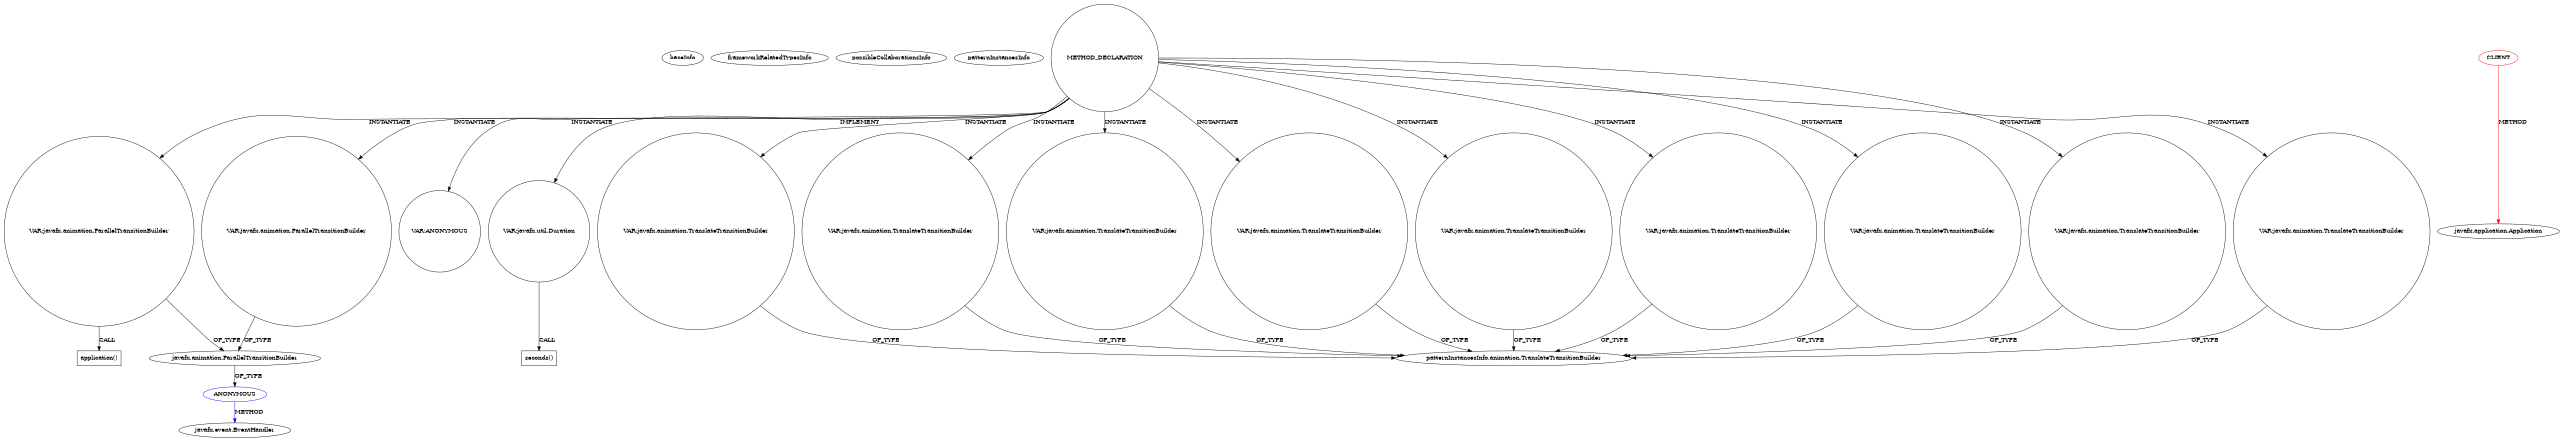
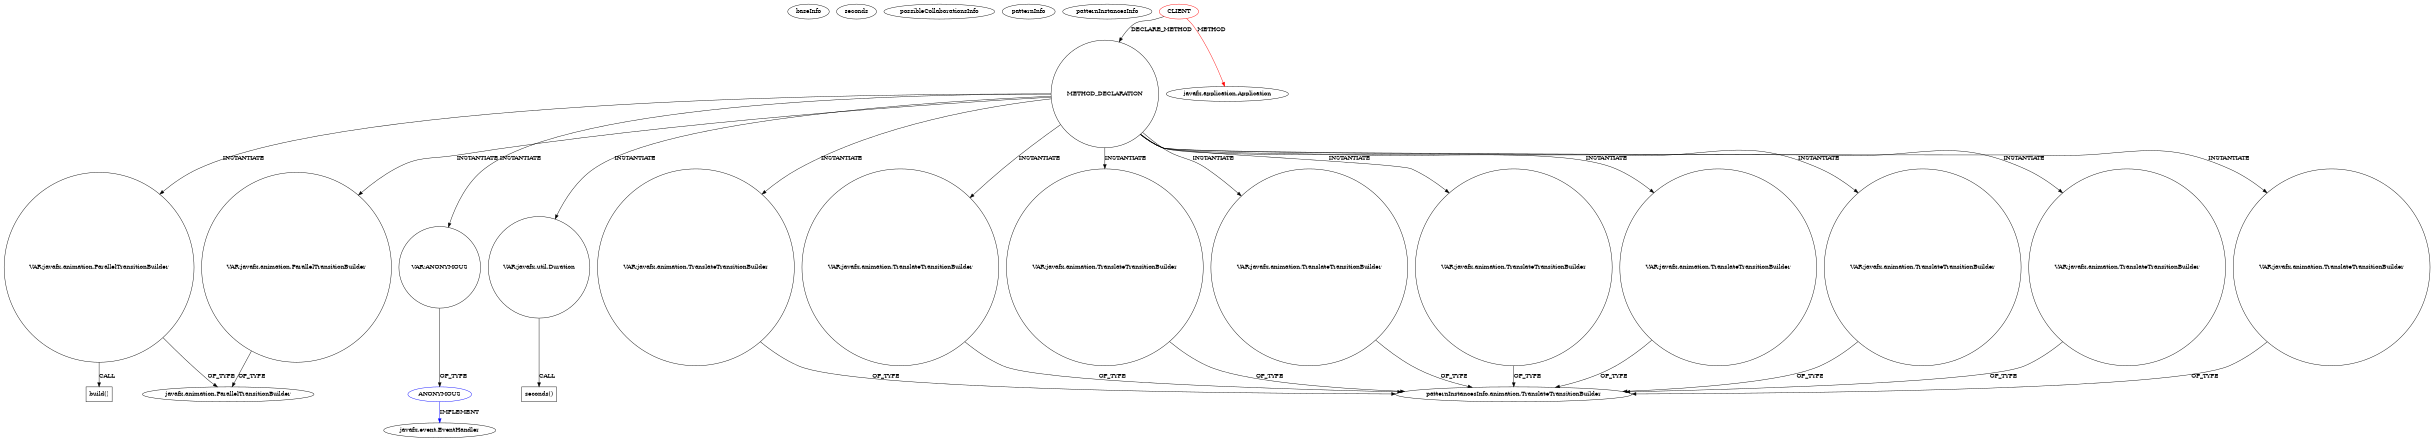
  digraph {
    node [isFrameworkType=false vertexType=VARIABLE_EXPRESION shape=circle]
    baseInfo [category=pattern graphId=4640 isAnonymous=false possibleRelation=true isFrameworkType="" vertexType="" shape=""]
-   frameworkRelatedTypesInfo [0="javafx.application.Application" isFrameworkType="" vertexType="" shape=""]
+   frameworkRelatedTypesInfo [0="javafx.application.Application" label=seconds isFrameworkType="" vertexType="" shape=""]
    possibleCollaborationsInfo [0="4640~INSTANTIATION-CLIENT_METHOD_DECLARATION-~javafx.application.Application ~javafx.event.EventHandler ~false~true" isFrameworkType="" vertexType="" shape=""]
+   patternInfo [frequency=2.0 patternRootClient=0 isFrameworkType="" vertexType="" shape=""]
    patternInstancesInfo [0="Maxxa-MT-common~/Maxxa-MT-common/MT-common-master/src/cz/commons/example/animation/SimpleAnimationExample.java~SimpleAnimationExample~908" 1="Maxxa-MT-common~/Maxxa-MT-common/MT-common-master/src/cz/commons/example/graphics/branchNode/BranchElementExample.java~BranchElementExample~916" isFrameworkType="" vertexType="" shape=""]
    n6 [label="javafx.animation.ParallelTransitionBuilder" vertexType=FRAMEWORK_CLASS_TYPE shape=""]
    n7 [label="VAR:javafx.animation.ParallelTransitionBuilder"]
-   n8 [label="application()" shape=box vertexType=INSIDE_CALL]
+   n8 [label="build()" shape=box vertexType=INSIDE_CALL]
    n9 [label="VAR:javafx.animation.ParallelTransitionBuilder"]
    n10 [label=METHOD_DECLARATION vertexType=CLIENT_METHOD_DECLARATION]
    n11 [label="VAR:ANONYMOUS"]
    n12 [label="VAR:javafx.util.Duration"]
    n13 [label="VAR:javafx.animation.TranslateTransitionBuilder"]
    n14 [label="VAR:javafx.animation.TranslateTransitionBuilder"]
    n15 [label="VAR:javafx.animation.TranslateTransitionBuilder"]
    n16 [label="VAR:javafx.animation.TranslateTransitionBuilder"]
    n17 [label="VAR:javafx.animation.TranslateTransitionBuilder"]
    n18 [label="VAR:javafx.animation.TranslateTransitionBuilder"]
    n19 [label="VAR:javafx.animation.TranslateTransitionBuilder"]
    n20 [label="VAR:javafx.animation.TranslateTransitionBuilder"]
    n21 [label="VAR:javafx.animation.TranslateTransitionBuilder"]
    n22 [color=blue label=ANONYMOUS vertexType=REFERENCE_ANONYMOUS_DECLARATION shape=""]
    n23 [label="seconds()" shape=box vertexType=INSIDE_CALL]
    n24 [label="patternInstancesInfo.animation.TranslateTransitionBuilder" vertexType=FRAMEWORK_CLASS_TYPE shape=""]
    n25 [color=red label=CLIENT vertexType=ROOT_CLIENT_CLASS_DECLARATION shape=""]
    n26 [label="javafx.application.Application" vertexType=FRAMEWORK_CLASS_TYPE shape=""]
    n27 [label="javafx.event.EventHandler" vertexType=FRAMEWORK_INTERFACE_TYPE shape=""]
    n7 -> n6 [label=OF_TYPE]
    n7 -> n8 [label=CALL]
    n9 -> n6 [label=OF_TYPE]
    n10 -> n7 [label=INSTANTIATE]
    n10 -> n9 [label=INSTANTIATE]
    n10 -> n11 [label=INSTANTIATE]
-   n10 -> n12 [label=IMPLEMENT]
+   n10 -> n12 [label=INSTANTIATE]
    n10 -> n13 [label=INSTANTIATE]
    n10 -> n14 [label=INSTANTIATE]
    n10 -> n15 [label=INSTANTIATE]
    n10 -> n16 [label=INSTANTIATE]
    n10 -> n17 [label=INSTANTIATE]
    n10 -> n18 [label=INSTANTIATE]
    n10 -> n19 [label=INSTANTIATE]
    n10 -> n20 [label=INSTANTIATE]
    n10 -> n21 [label=INSTANTIATE]
-   n6 -> n22 [label=OF_TYPE]
+   n11 -> n22 [label=OF_TYPE]
    n12 -> n23 [label=CALL]
    n13 -> n24 [label=OF_TYPE]
    n14 -> n24 [label=OF_TYPE]
    n15 -> n24 [label=OF_TYPE]
    n16 -> n24 [label=OF_TYPE]
    n17 -> n24 [label=OF_TYPE]
    n18 -> n24 [label=OF_TYPE]
    n19 -> n24 [label=OF_TYPE]
    n20 -> n24 [label=OF_TYPE]
    n21 -> n24 [label=OF_TYPE]
-   n22 -> n27 [color=blue label=METHOD]
+   n22 -> n27 [color=blue label=IMPLEMENT]
+   n25 -> n10 [label=DECLARE_METHOD]
    n25 -> n26 [color=red label=METHOD]
  }
